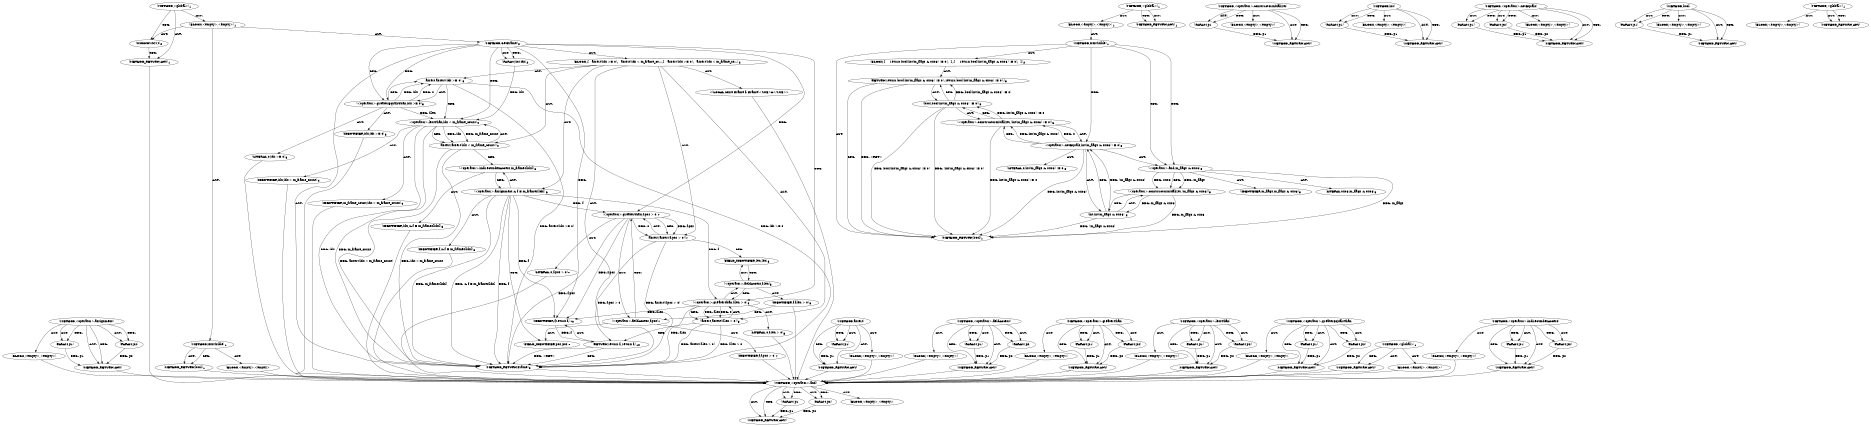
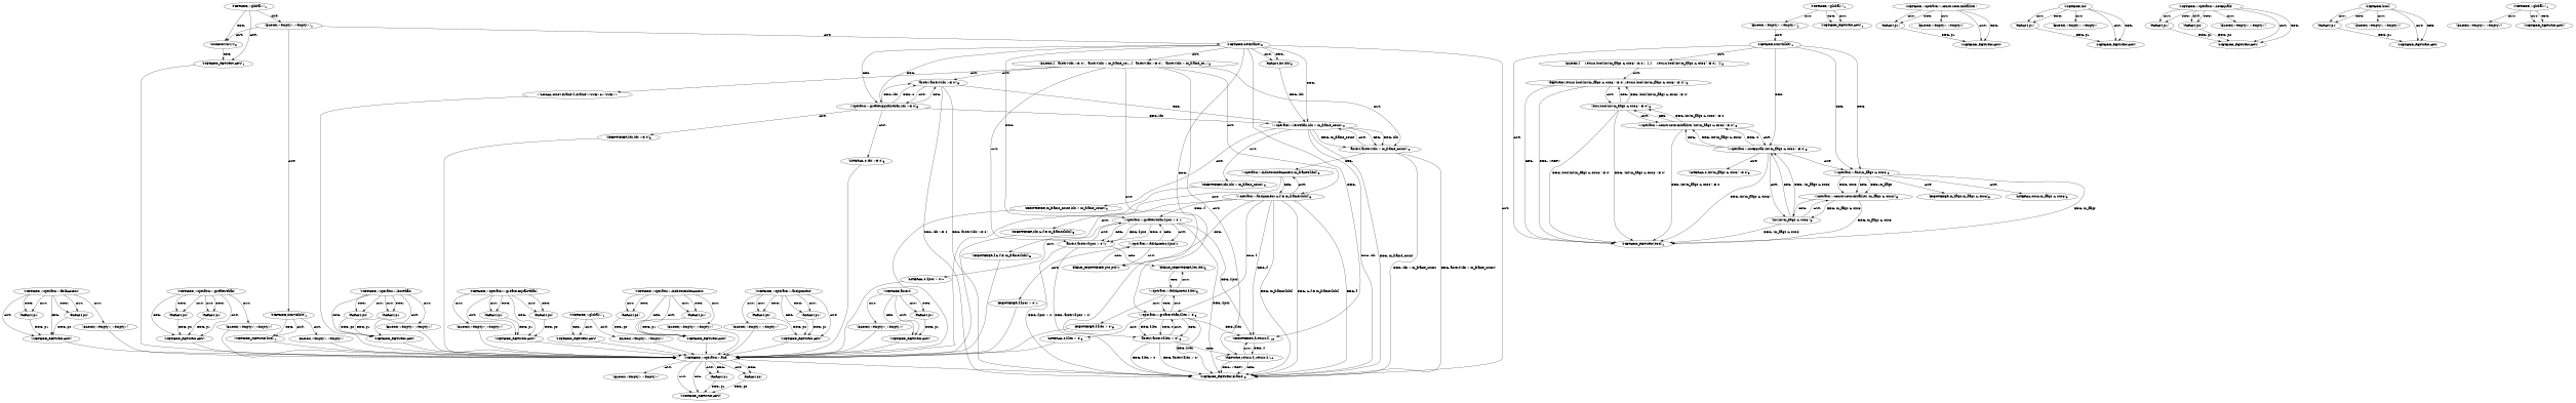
  digraph {
    n1 [label=<(METHOD,&lt;operator&gt;.and)>]
    n2 [label=<(PARAM,p1)>]
    n3 [label=<(PARAM,p2)>]
    n4 [label=<(BLOCK,&lt;empty&gt;,&lt;empty&gt;)>]
    n5 [label=<(METHOD_RETURN,ANY)>]
    n6 [label=<(METHOD,&lt;global&gt;)<SUB>1</SUB>>]
    n7 [label=<(BLOCK,&lt;empty&gt;,&lt;empty&gt;)<SUB>1</SUB>>]
    n8 [label=<(METHOD_RETURN,ANY)<SUB>1</SUB>>]
    n9 [label=<(METHOD,IsInvisible)<SUB>1</SUB>>]
    n10 [label=<(BLOCK,{     return bool(int(m_flags &amp; 0x08) != 0);  },{     return bool(int(m_flags &amp; 0x08) != 0);  })<SUB>2</SUB>>]
    n11 [label=<(&lt;operator&gt;.notEquals,int(m_flags &amp; 0x08) != 0)<SUB>3</SUB>>]
    n12 [label=<(&lt;operator&gt;.and,m_flags &amp; 0x08)<SUB>3</SUB>>]
    n13 [label=<(METHOD_RETURN,bool)<SUB>1</SUB>>]
    n14 [label=<(RETURN,return bool(int(m_flags &amp; 0x08) != 0);,return bool(int(m_flags &amp; 0x08) != 0);)<SUB>3</SUB>>]
    n15 [label=<(&lt;operator&gt;.constructorInitializer,(int(m_flags &amp; 0x08) != 0))<SUB>3</SUB>>]
    n16 [label=<(int,int(m_flags &amp; 0x08))<SUB>3</SUB>>]
    n17 [label=<(LITERAL,0,int(m_flags &amp; 0x08) != 0)<SUB>3</SUB>>]
    n18 [label=<(&lt;operator&gt;.constructorInitializer,(m_flags &amp; 0x08))<SUB>3</SUB>>]
    n19 [label=<(IDENTIFIER,m_flags,m_flags &amp; 0x08)<SUB>3</SUB>>]
    n20 [label=<(LITERAL,0x08,m_flags &amp; 0x08)<SUB>3</SUB>>]
    n21 [label=<(bool,bool(int(m_flags &amp; 0x08) != 0))<SUB>3</SUB>>]
    n22 [label=<(METHOD,&lt;operator&gt;.constructorInitializer)>]
    n23 [label=<(PARAM,p1)>]
    n24 [label=<(BLOCK,&lt;empty&gt;,&lt;empty&gt;)>]
    n25 [label=<(METHOD_RETURN,ANY)>]
    n26 [label=<(METHOD,int)>]
    n27 [label=<(PARAM,p1)>]
    n28 [label=<(BLOCK,&lt;empty&gt;,&lt;empty&gt;)>]
    n29 [label=<(METHOD_RETURN,ANY)>]
    n30 [label=<(METHOD,&lt;operator&gt;.notEquals)>]
    n31 [label=<(PARAM,p1)>]
    n32 [label=<(PARAM,p2)>]
    n33 [label=<(BLOCK,&lt;empty&gt;,&lt;empty&gt;)>]
    n34 [label=<(METHOD_RETURN,ANY)>]
    n35 [label=<(METHOD,bool)>]
    n36 [label=<(PARAM,p1)>]
    n37 [label=<(BLOCK,&lt;empty&gt;,&lt;empty&gt;)>]
    n38 [label=<(METHOD_RETURN,ANY)>]
    n39 [label=<(METHOD,&lt;global&gt;)<SUB>1</SUB>>]
    n40 [label=<(BLOCK,&lt;empty&gt;,&lt;empty&gt;)>]
    n41 [label=<(METHOD_RETURN,ANY)>]
    n42 [label=<(METHOD,&lt;operator&gt;.assignment)>]
    n43 [label=<(PARAM,p1)>]
    n44 [label=<(PARAM,p2)>]
    n45 [label=<(BLOCK,&lt;empty&gt;,&lt;empty&gt;)>]
    n46 [label=<(METHOD_RETURN,ANY)>]
    n47 [label=<(METHOD,&lt;global&gt;)<SUB>1</SUB>>]
    n48 [label=<(BLOCK,&lt;empty&gt;,&lt;empty&gt;)<SUB>1</SUB>>]
    n49 [label=<(UNKNOWN,t,t)<SUB>2</SUB>>]
    n50 [label=<(METHOD_RETURN,ANY)<SUB>1</SUB>>]
    n51 [label=<(METHOD,IsInvisible)<SUB>1</SUB>>]
    n52 [label=<(METHOD,GetFrame)<SUB>2</SUB>>]
    n53 [label=<(BLOCK,&lt;empty&gt;,&lt;empty&gt;)>]
    n54 [label=<(METHOD_RETURN,bool)<SUB>1</SUB>>]
    n55 [label=<(PARAM,int idx)<SUB>2</SUB>>]
    n56 [label=<(BLOCK,{   assert(idx &gt;= 0);   assert(idx &lt; m_frame_co...,{   assert(idx &gt;= 0);   assert(idx &lt; m_frame_co...)<SUB>2</SUB>>]
    n57 [label=<(&lt;operator&gt;.greaterEqualsThan,idx &gt;= 0)<SUB>3</SUB>>]
    n58 [label=<(&lt;operator&gt;.lessThan,idx &lt; m_frame_count)<SUB>4</SUB>>]
    n59 [label=<(&lt;operator&gt;.greaterThan,f.pos &gt; 0)<SUB>7</SUB>>]
    n60 [label=<(&lt;operator&gt;.greaterThan,f.len &gt; 0)<SUB>8</SUB>>]
-   n61 [label=<(IDENTIFIER,f,return f;)<SUB>70</SUB>>]
+   n61 [label=<(IDENTIFIER,f,return f;)<SUB>10</SUB>>]
    n62 [label=<(METHOD_RETURN,Frame)<SUB>2</SUB>>]
    n63 [label=<(assert,assert(idx &gt;= 0))<SUB>3</SUB>>]
    n64 [label=<(assert,assert(idx &lt; m_frame_count))<SUB>4</SUB>>]
    n65 [label="<(LOCAL,const Frame f: Frame)<SUB>6</SUB>>"]
    n66 [label=<(&lt;operator&gt;.assignment,&amp; f = m_frames[idx])<SUB>6</SUB>>]
    n67 [label=<(assert,assert(f.pos &gt; 0))<SUB>7</SUB>>]
    n68 [label=<(assert,assert(f.len &gt; 0))<SUB>8</SUB>>]
    n69 [label=<(RETURN,return f;,return f;)<SUB>10</SUB>>]
    n70 [label=<(IDENTIFIER,idx,idx &gt;= 0)<SUB>3</SUB>>]
    n71 [label=<(LITERAL,0,idx &gt;= 0)<SUB>3</SUB>>]
    n72 [label=<(IDENTIFIER,idx,idx &lt; m_frame_count)<SUB>4</SUB>>]
    n73 [label=<(IDENTIFIER,m_frame_count,idx &lt; m_frame_count)<SUB>4</SUB>>]
    n74 [label=<(&lt;operator&gt;.fieldAccess,f.pos)<SUB>7</SUB>>]
    n75 [label=<(LITERAL,0,f.pos &gt; 0)<SUB>7</SUB>>]
    n76 [label=<(&lt;operator&gt;.fieldAccess,f.len)<SUB>8</SUB>>]
    n77 [label=<(LITERAL,0,f.len &gt; 0)<SUB>8</SUB>>]
    n78 [label=<(&lt;operator&gt;.indirectIndexAccess,m_frames[idx])<SUB>6</SUB>>]
    n79 [label=<(IDENTIFIER,f,&amp; f = m_frames[idx])<SUB>6</SUB>>]
    n80 [label=<(FIELD_IDENTIFIER,pos,pos)<SUB>7</SUB>>]
    n81 [label=<(FIELD_IDENTIFIER,len,len)<SUB>8</SUB>>]
    n82 [label=<(IDENTIFIER,idx,&amp; f = m_frames[idx])<SUB>6</SUB>>]
    n83 [label=<(IDENTIFIER,f,f.pos &gt; 0)<SUB>7</SUB>>]
    n84 [label=<(IDENTIFIER,f,f.len &gt; 0)<SUB>8</SUB>>]
    n85 [label=<(METHOD,assert)>]
    n86 [label=<(PARAM,p1)>]
    n87 [label=<(BLOCK,&lt;empty&gt;,&lt;empty&gt;)>]
    n88 [label=<(METHOD_RETURN,ANY)>]
    n89 [label=<(METHOD,&lt;operator&gt;.fieldAccess)>]
    n90 [label=<(PARAM,p1)>]
    n91 [label=<(PARAM,p2)>]
    n92 [label=<(BLOCK,&lt;empty&gt;,&lt;empty&gt;)>]
    n93 [label=<(METHOD_RETURN,ANY)>]
    n94 [label=<(METHOD,&lt;operator&gt;.greaterThan)>]
    n95 [label=<(PARAM,p1)>]
    n96 [label=<(PARAM,p2)>]
    n97 [label=<(BLOCK,&lt;empty&gt;,&lt;empty&gt;)>]
    n98 [label=<(METHOD_RETURN,ANY)>]
    n99 [label=<(METHOD,&lt;operator&gt;.lessThan)>]
    n100 [label=<(PARAM,p1)>]
    n101 [label=<(PARAM,p2)>]
    n102 [label=<(BLOCK,&lt;empty&gt;,&lt;empty&gt;)>]
    n103 [label=<(METHOD_RETURN,ANY)>]
    n104 [label=<(METHOD,&lt;operator&gt;.greaterEqualsThan)>]
    n105 [label=<(PARAM,p1)>]
    n106 [label=<(PARAM,p2)>]
    n107 [label=<(BLOCK,&lt;empty&gt;,&lt;empty&gt;)>]
    n108 [label=<(METHOD_RETURN,ANY)>]
    n109 [label=<(METHOD,&lt;global&gt;)<SUB>1</SUB>>]
    n110 [label=<(BLOCK,&lt;empty&gt;,&lt;empty&gt;)>]
    n111 [label=<(METHOD_RETURN,ANY)>]
    n112 [label=<(METHOD,&lt;operator&gt;.indirectIndexAccess)>]
    n113 [label=<(PARAM,p1)>]
    n114 [label=<(PARAM,p2)>]
    n115 [label=<(BLOCK,&lt;empty&gt;,&lt;empty&gt;)>]
    n116 [label=<(METHOD_RETURN,ANY)>]
    n1 -> n2 [label="AST: "]
    n1 -> n2 [label="DDG: "]
    n1 -> n3 [label="AST: "]
    n1 -> n3 [label="DDG: "]
    n1 -> n4 [label="AST: "]
    n1 -> n5 [label="AST: "]
    n1 -> n5 [label="CFG: "]
    n2 -> n5 [label="DDG: p1"]
    n3 -> n5 [label="DDG: p2"]
    n6 -> n7 [label="AST: "]
    n6 -> n8 [label="AST: "]
    n6 -> n8 [label="CFG: "]
    n7 -> n9 [label="AST: "]
    n9 -> n10 [label="AST: "]
    n9 -> n11 [label="DDG: "]
    n9 -> n12 [label="CFG: "]
    n9 -> n12 [label="DDG: "]
    n9 -> n13 [label="AST: "]
    n10 -> n14 [label="AST: "]
    n11 -> n12 [label="AST: "]
    n11 -> n13 [label="DDG: int(m_flags &amp; 0x08)"]
    n11 -> n15 [label="CFG: "]
    n11 -> n15 [label="DDG: int(m_flags &amp; 0x08)"]
    n11 -> n15 [label="DDG: 0"]
    n11 -> n16 [label="AST: "]
    n11 -> n17 [label="AST: "]
    n12 -> n13 [label="DDG: m_flags"]
    n12 -> n18 [label="CFG: "]
    n12 -> n18 [label="DDG: m_flags"]
    n12 -> n18 [label="DDG: 0x08"]
    n12 -> n19 [label="AST: "]
    n12 -> n20 [label="AST: "]
    n14 -> n13 [label="CFG: "]
    n14 -> n13 [label="DDG: &lt;RET&gt;"]
    n14 -> n21 [label="AST: "]
    n15 -> n11 [label="AST: "]
    n15 -> n13 [label="DDG: int(m_flags &amp; 0x08) != 0"]
    n15 -> n21 [label="CFG: "]
    n15 -> n21 [label="DDG: int(m_flags &amp; 0x08) != 0"]
    n16 -> n11 [label="CFG: "]
    n16 -> n11 [label="DDG: (m_flags &amp; 0x08)"]
    n16 -> n13 [label="DDG: (m_flags &amp; 0x08)"]
    n16 -> n18 [label="AST: "]
    n18 -> n13 [label="DDG: m_flags &amp; 0x08"]
    n18 -> n16 [label="CFG: "]
    n18 -> n16 [label="DDG: m_flags &amp; 0x08"]
    n21 -> n13 [label="DDG: (int(m_flags &amp; 0x08) != 0)"]
    n21 -> n13 [label="DDG: bool(int(m_flags &amp; 0x08) != 0)"]
    n21 -> n14 [label="CFG: "]
    n21 -> n14 [label="DDG: bool(int(m_flags &amp; 0x08) != 0)"]
    n21 -> n15 [label="AST: "]
    n22 -> n23 [label="AST: "]
    n22 -> n23 [label="DDG: "]
    n22 -> n24 [label="AST: "]
    n22 -> n25 [label="AST: "]
    n22 -> n25 [label="CFG: "]
    n23 -> n25 [label="DDG: p1"]
    n26 -> n27 [label="AST: "]
    n26 -> n27 [label="DDG: "]
    n26 -> n28 [label="AST: "]
    n26 -> n29 [label="AST: "]
    n26 -> n29 [label="CFG: "]
    n27 -> n29 [label="DDG: p1"]
    n30 -> n31 [label="AST: "]
    n30 -> n31 [label="DDG: "]
    n30 -> n32 [label="AST: "]
    n30 -> n32 [label="DDG: "]
    n30 -> n33 [label="AST: "]
    n30 -> n34 [label="AST: "]
    n30 -> n34 [label="CFG: "]
    n31 -> n34 [label="DDG: p1"]
    n32 -> n34 [label="DDG: p2"]
    n35 -> n36 [label="AST: "]
    n35 -> n36 [label="DDG: "]
    n35 -> n37 [label="AST: "]
    n35 -> n38 [label="AST: "]
    n35 -> n38 [label="CFG: "]
    n36 -> n38 [label="DDG: p1"]
    n39 -> n40 [label="AST: "]
    n39 -> n41 [label="AST: "]
    n39 -> n41 [label="CFG: "]
    n42 -> n43 [label="AST: "]
    n42 -> n43 [label="DDG: "]
    n42 -> n44 [label="AST: "]
    n42 -> n44 [label="DDG: "]
    n42 -> n45 [label="AST: "]
    n42 -> n46 [label="AST: "]
    n42 -> n46 [label="CFG: "]
    n43 -> n46 [label="DDG: p1"]
    n44 -> n46 [label="DDG: p2"]
    n45 -> n1
    n46 -> n1
    n47 -> n48 [label="AST: "]
    n47 -> n49 [label="CFG: "]
    n47 -> n50 [label="AST: "]
    n48 -> n49 [label="AST: "]
    n48 -> n51 [label="AST: "]
    n48 -> n52 [label="AST: "]
    n49 -> n50 [label="CFG: "]
    n50 -> n1
    n51 -> n53 [label="AST: "]
    n51 -> n54 [label="AST: "]
    n51 -> n54 [label="CFG: "]
    n52 -> n55 [label="AST: "]
    n52 -> n55 [label="DDG: "]
    n52 -> n56 [label="AST: "]
    n52 -> n57 [label="CFG: "]
    n52 -> n57 [label="DDG: "]
    n52 -> n58 [label="DDG: "]
    n52 -> n59 [label="DDG: "]
    n52 -> n60 [label="DDG: "]
    n52 -> n61 [label="DDG: "]
    n52 -> n62 [label="AST: "]
    n53 -> n1
    n54 -> n1
    n55 -> n58 [label="DDG: idx"]
    n56 -> n63 [label="AST: "]
    n56 -> n64 [label="AST: "]
    n56 -> n65 [label="AST: "]
    n56 -> n66 [label="AST: "]
    n56 -> n67 [label="AST: "]
    n56 -> n68 [label="AST: "]
    n56 -> n69 [label="AST: "]
-   n57 -> n58 [label="DDG: f.len"]
+   n57 -> n58 [label="DDG: idx"]
    n57 -> n63 [label="CFG: "]
    n57 -> n63 [label="DDG: idx"]
    n57 -> n63 [label="DDG: 0"]
    n57 -> n70 [label="AST: "]
    n57 -> n71 [label="AST: "]
    n58 -> n62 [label="DDG: idx"]
    n58 -> n62 [label="DDG: m_frame_count"]
    n58 -> n64 [label="CFG: "]
    n58 -> n64 [label="DDG: idx"]
    n58 -> n64 [label="DDG: m_frame_count"]
    n58 -> n72 [label="AST: "]
    n58 -> n73 [label="AST: "]
    n59 -> n61 [label="DDG: f.pos"]
    n59 -> n62 [label="DDG: f.pos"]
    n59 -> n67 [label="CFG: "]
    n59 -> n67 [label="DDG: f.pos"]
    n59 -> n67 [label="DDG: 0"]
    n59 -> n74 [label="AST: "]
    n59 -> n75 [label="AST: "]
    n60 -> n61 [label="DDG: f.len"]
    n60 -> n62 [label="DDG: f.len"]
    n60 -> n68 [label="CFG: "]
    n60 -> n68 [label="DDG: f.len"]
    n60 -> n68 [label="DDG: 0"]
    n60 -> n76 [label="AST: "]
    n60 -> n77 [label="AST: "]
    n61 -> n69 [label="DDG: f"]
-   n62 -> n1
+   n1 -> n62
    n63 -> n57 [label="AST: "]
    n63 -> n58 [label="CFG: "]
    n63 -> n62 [label="DDG: idx &gt;= 0"]
    n63 -> n62 [label="DDG: assert(idx &gt;= 0)"]
    n64 -> n58 [label="AST: "]
    n64 -> n62 [label="DDG: idx &lt; m_frame_count"]
    n64 -> n62 [label="DDG: assert(idx &lt; m_frame_count)"]
    n64 -> n78 [label="CFG: "]
    n65 -> n1
    n66 -> n59 [label="DDG: f"]
    n66 -> n60 [label="DDG: f"]
    n66 -> n61 [label="DDG: f"]
    n66 -> n62 [label="DDG: f"]
    n66 -> n62 [label="DDG: m_frames[idx]"]
    n66 -> n62 [label="DDG: &amp; f = m_frames[idx]"]
    n66 -> n78 [label="AST: "]
    n66 -> n79 [label="AST: "]
    n66 -> n80 [label="CFG: "]
    n67 -> n59 [label="AST: "]
    n67 -> n62 [label="DDG: f.pos &gt; 0"]
    n67 -> n62 [label="DDG: assert(f.pos &gt; 0)"]
    n67 -> n81 [label="CFG: "]
    n68 -> n60 [label="AST: "]
    n68 -> n62 [label="DDG: f.len &gt; 0"]
    n68 -> n62 [label="DDG: assert(f.len &gt; 0)"]
    n68 -> n69 [label="CFG: "]
    n69 -> n61 [label="AST: "]
    n69 -> n62 [label="CFG: "]
    n69 -> n62 [label="DDG: &lt;RET&gt;"]
    n70 -> n1
    n71 -> n1
    n72 -> n1
    n73 -> n1
    n74 -> n59 [label="CFG: "]
    n74 -> n80 [label="AST: "]
    n74 -> n83 [label="AST: "]
    n75 -> n1
    n76 -> n60 [label="CFG: "]
    n76 -> n81 [label="AST: "]
    n76 -> n84 [label="AST: "]
    n77 -> n1
    n78 -> n66 [label="CFG: "]
    n78 -> n82 [label="AST: "]
    n79 -> n1
-   n84 -> n74 [label="CFG: "]
+   n80 -> n74 [label="CFG: "]
    n81 -> n76 [label="CFG: "]
    n82 -> n1
    n83 -> n1
    n84 -> n1
    n85 -> n86 [label="AST: "]
    n85 -> n86 [label="DDG: "]
    n85 -> n87 [label="AST: "]
    n85 -> n88 [label="AST: "]
    n85 -> n88 [label="CFG: "]
    n86 -> n88 [label="DDG: p1"]
    n87 -> n1
    n88 -> n1
    n89 -> n90 [label="AST: "]
    n89 -> n90 [label="DDG: "]
    n89 -> n91 [label="AST: "]
    n89 -> n91 [label="DDG: "]
    n89 -> n92 [label="AST: "]
    n89 -> n93 [label="AST: "]
    n89 -> n93 [label="CFG: "]
    n90 -> n93 [label="DDG: p1"]
    n91 -> n93 [label="DDG: p2"]
    n92 -> n1
    n93 -> n1
    n94 -> n95 [label="AST: "]
    n94 -> n95 [label="DDG: "]
    n94 -> n96 [label="AST: "]
    n94 -> n96 [label="DDG: "]
    n94 -> n97 [label="AST: "]
    n94 -> n98 [label="AST: "]
    n94 -> n98 [label="CFG: "]
    n95 -> n98 [label="DDG: p1"]
    n96 -> n98 [label="DDG: p2"]
    n97 -> n1
    n98 -> n1
    n99 -> n100 [label="AST: "]
    n99 -> n100 [label="DDG: "]
    n99 -> n101 [label="AST: "]
    n99 -> n101 [label="DDG: "]
    n99 -> n102 [label="AST: "]
    n99 -> n103 [label="AST: "]
    n99 -> n103 [label="CFG: "]
    n100 -> n103 [label="DDG: p1"]
    n101 -> n103 [label="DDG: p2"]
    n102 -> n1
    n103 -> n1
    n104 -> n105 [label="AST: "]
    n104 -> n105 [label="DDG: "]
    n104 -> n106 [label="AST: "]
    n104 -> n106 [label="DDG: "]
    n104 -> n107 [label="AST: "]
    n104 -> n108 [label="AST: "]
    n104 -> n108 [label="CFG: "]
    n105 -> n108 [label="DDG: p1"]
    n106 -> n108 [label="DDG: p2"]
    n107 -> n1
    n108 -> n1
    n109 -> n110 [label="AST: "]
    n109 -> n111 [label="AST: "]
    n109 -> n111 [label="CFG: "]
    n110 -> n1
    n111 -> n1
    n112 -> n113 [label="AST: "]
    n112 -> n113 [label="DDG: "]
    n112 -> n114 [label="AST: "]
    n112 -> n114 [label="DDG: "]
    n112 -> n115 [label="AST: "]
    n112 -> n116 [label="AST: "]
    n112 -> n116 [label="CFG: "]
    n113 -> n116 [label="DDG: p1"]
    n114 -> n116 [label="DDG: p2"]
    n115 -> n1
    n116 -> n1
  }
